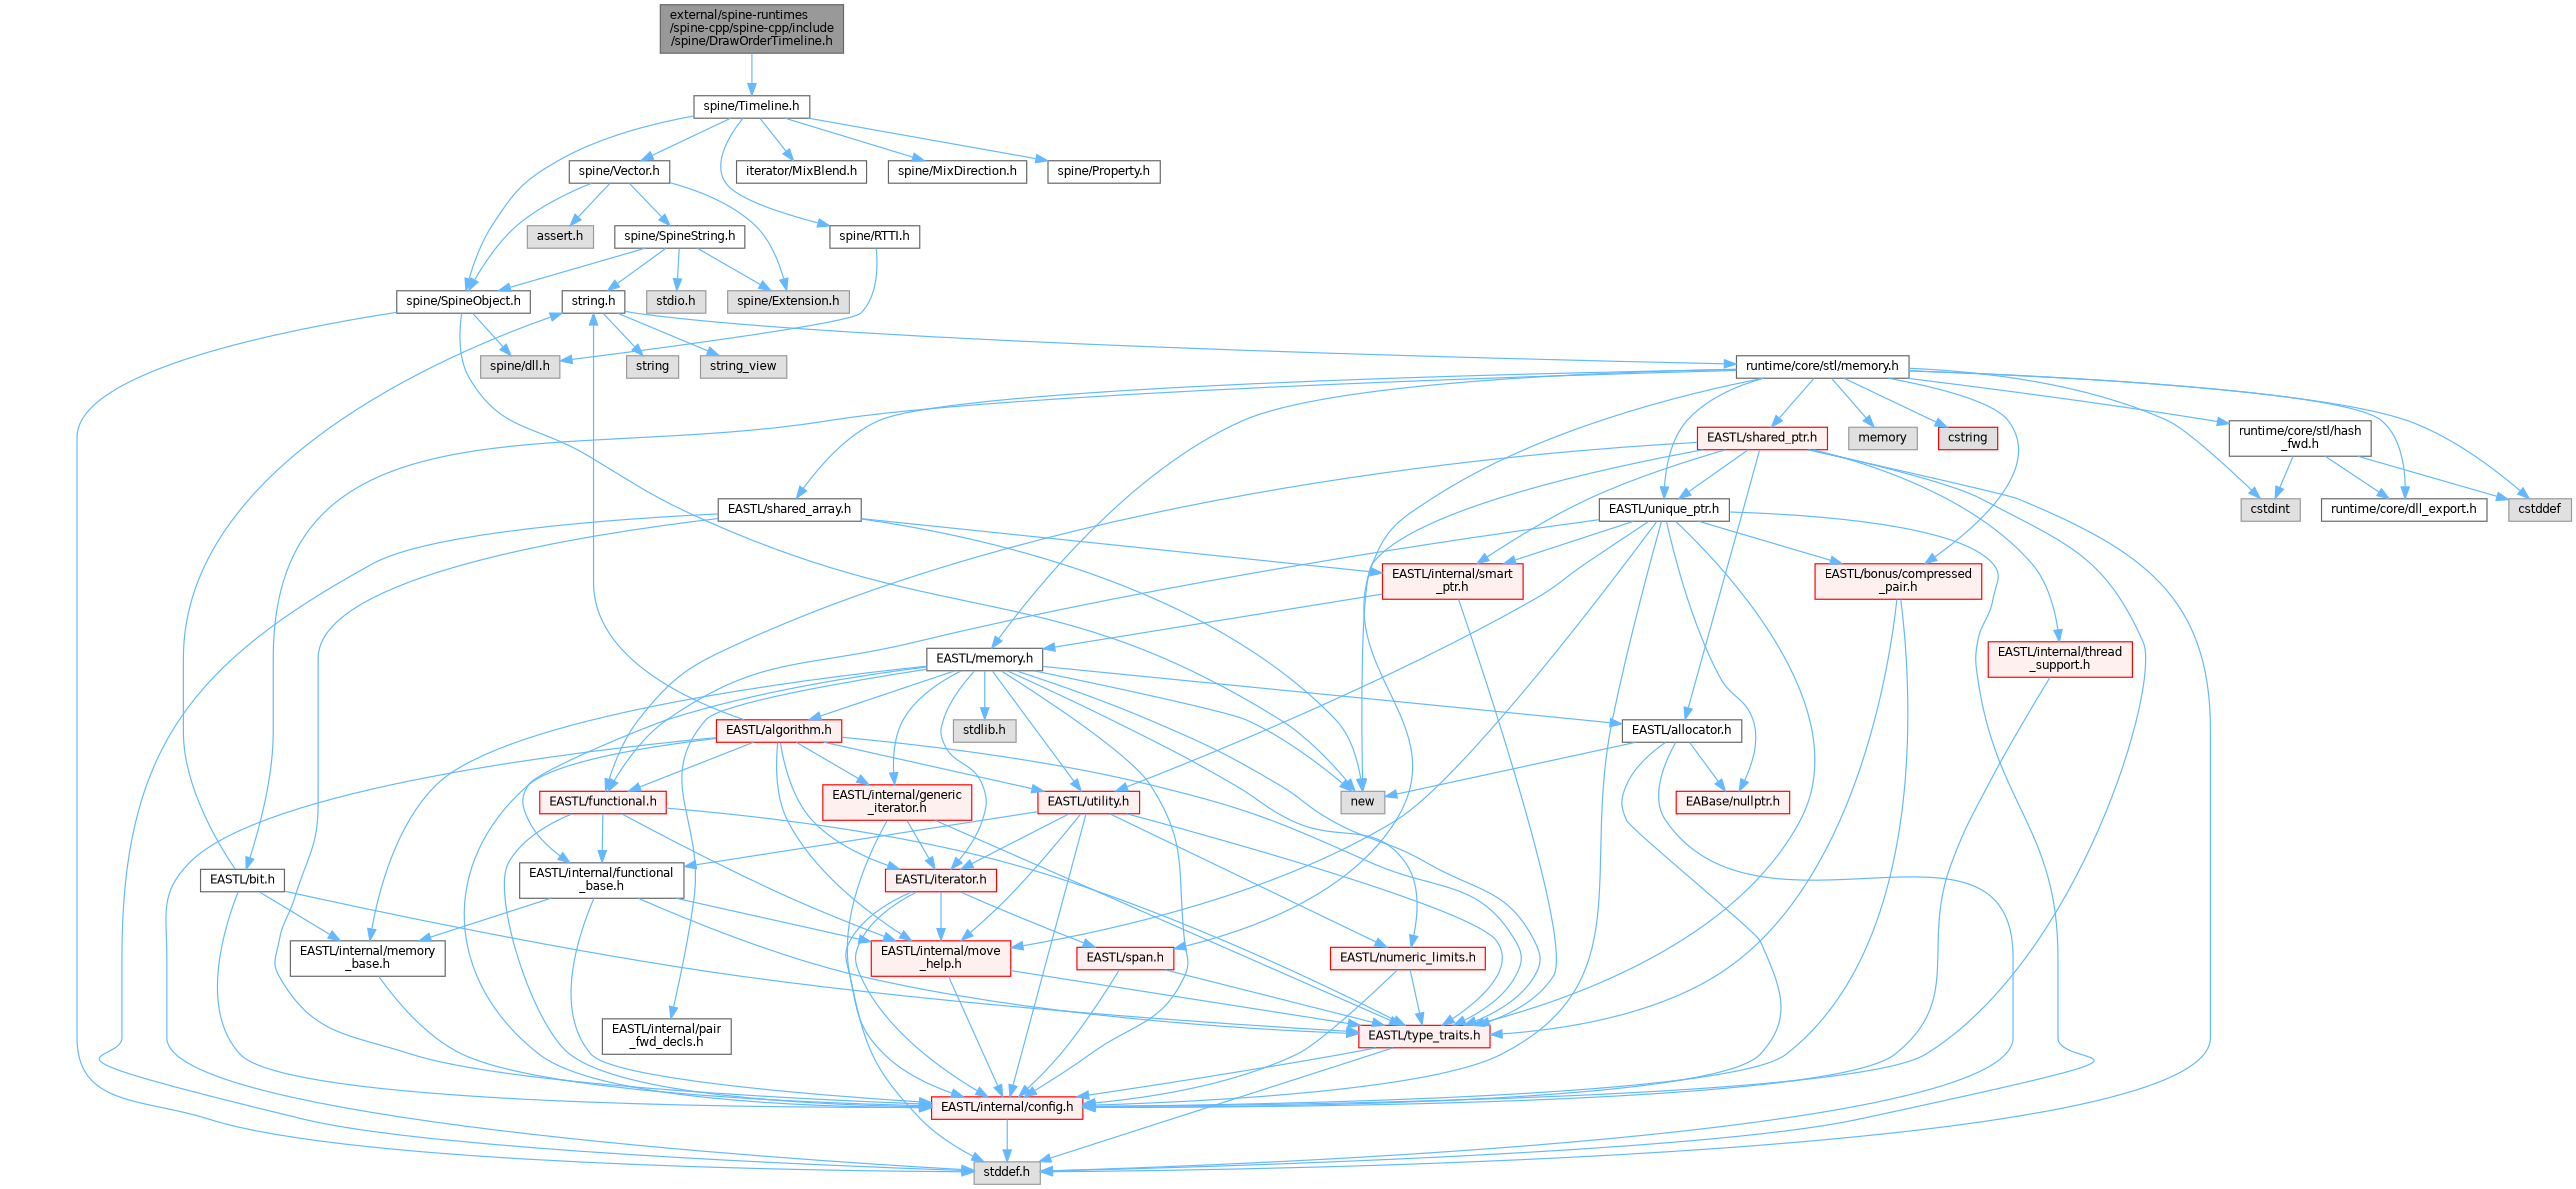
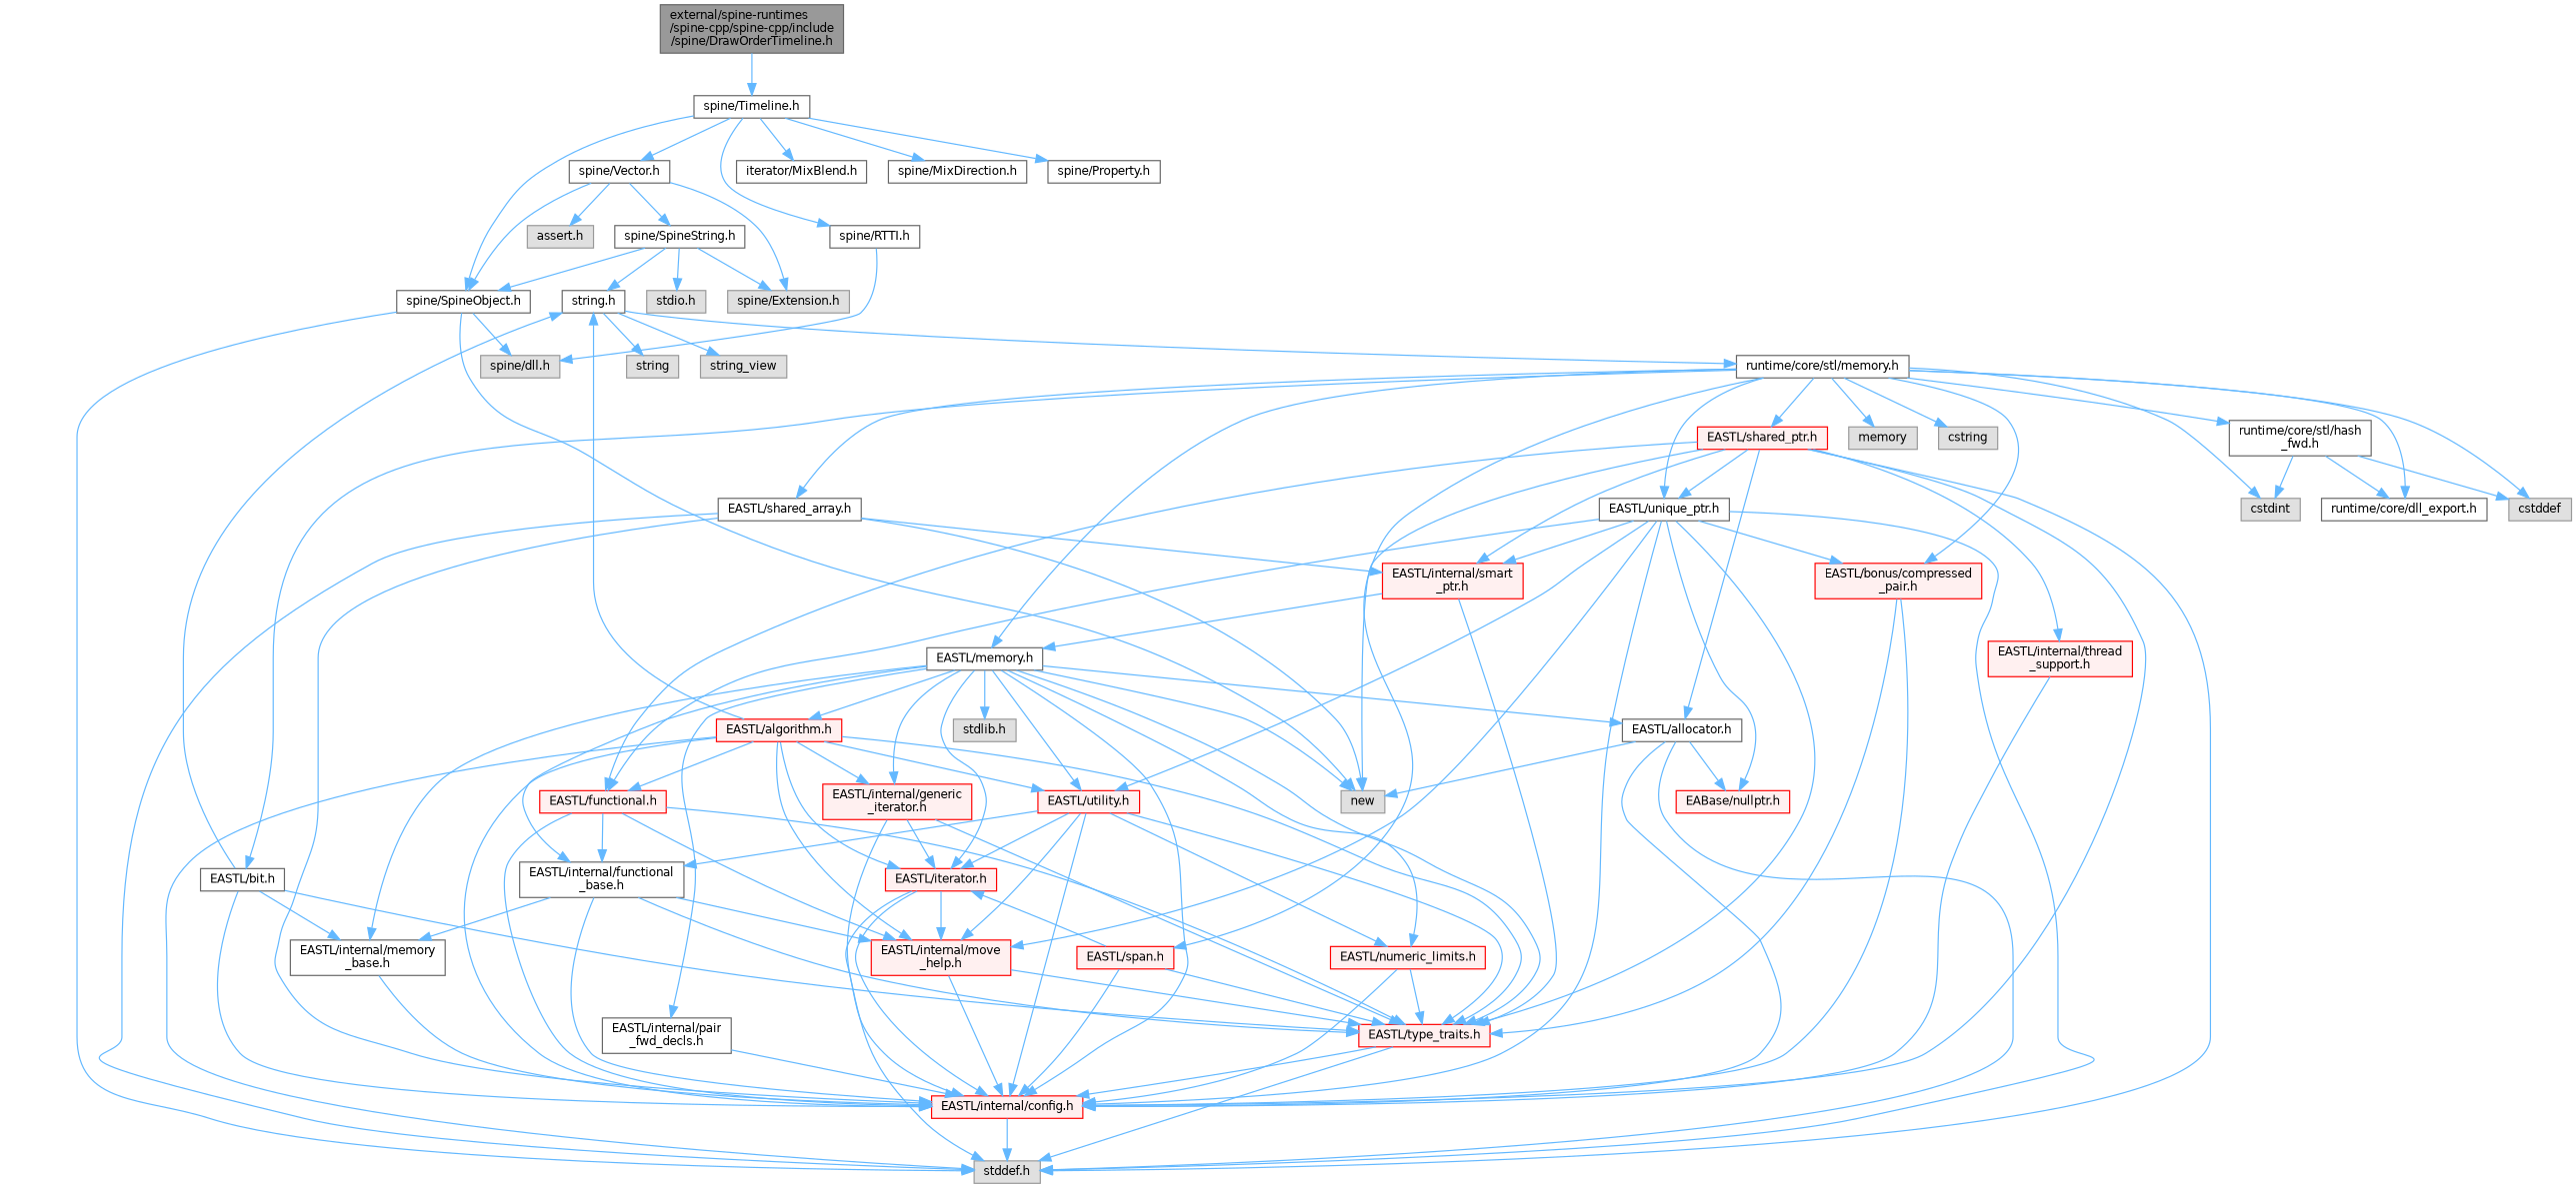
  digraph {
    node [color=grey40 fillcolor=white fontname=Helvetica fontsize=10 shape=box style=filled]
    edge [color=steelblue1 fontname=Helvetica fontsize=10 labelfontname=Helvetica labelfontsize=10 style=solid]
    n1 [color=gray40 fillcolor=grey60 fontcolor=black height=0.2 label="external/spine-runtimes\l/spine-cpp/spine-cpp/include\l/spine/DrawOrderTimeline.h" width=0.4]
    n2 [height=0.2 label="spine/Timeline.h" width=0.4]
    n3 [height=0.2 label="spine/RTTI.h" width=0.4]
    n4 [height=0.2 label="spine/Vector.h" width=0.4]
    n5 [height=0.2 label="spine/SpineObject.h" width=0.4]
    n6 [height=0.2 label="iterator/MixBlend.h" width=0.4]
    n7 [height=0.2 label="spine/MixDirection.h" width=0.4]
    n8 [height=0.2 label="spine/Property.h" width=0.4]
    n9 [color=grey60 fillcolor="#E0E0E0" height=0.2 label="spine/dll.h" width=0.4]
    n10 [color=grey60 fillcolor="#E0E0E0" height=0.2 label="spine/Extension.h" width=0.4]
    n11 [height=0.2 label="spine/SpineString.h" width=0.4]
    n12 [color=grey60 fillcolor="#E0E0E0" height=0.2 label="assert.h" width=0.4]
    n13 [color=grey60 fillcolor="#E0E0E0" height=0.2 label=new width=0.4]
    n14 [color=grey60 fillcolor="#E0E0E0" height=0.2 label="stddef.h" width=0.4]
    n15 [height=0.2 label="string.h" width=0.4]
    n16 [color=grey60 fillcolor="#E0E0E0" height=0.2 label="stdio.h" width=0.4]
    n17 [color=grey60 fillcolor="#E0E0E0" height=0.2 label=string width=0.4]
    n18 [color=grey60 fillcolor="#E0E0E0" height=0.2 label=string_view width=0.4]
    n19 [height=0.2 label="runtime/core/stl/memory.h" width=0.4]
    n20 [color=grey60 fillcolor="#E0E0E0" height=0.2 label=cstddef width=0.4]
    n21 [color=grey60 fillcolor="#E0E0E0" height=0.2 label=cstdint width=0.4]
    n22 [color=grey60 fillcolor="#E0E0E0" height=0.2 label=memory width=0.4]
-   n23 [color=red fillcolor="#E0E0E0" height=0.2 label=cstring width=0.4]
+   n23 [color=grey60 fillcolor="#E0E0E0" height=0.2 label=cstring width=0.4]
    n24 [height=0.2 label="EASTL/bit.h" width=0.4]
    n25 [height=0.2 label="EASTL/memory.h" width=0.4]
    n26 [height=0.2 label="EASTL/shared_array.h" width=0.4]
    n27 [height=0.2 label="EASTL/unique_ptr.h" width=0.4]
    n28 [color=red fillcolor="#FFF0F0" height=0.2 label="EASTL/bonus/compressed\l_pair.h" width=0.4]
    n29 [color=red fillcolor="#FFF0F0" height=0.2 label="EASTL/shared_ptr.h" width=0.4]
    n30 [color=red fillcolor="#FFF0F0" height=0.2 label="EASTL/span.h" width=0.4]
    n31 [height=0.2 label="runtime/core/dll_export.h" width=0.4]
    n32 [height=0.2 label="runtime/core/stl/hash\l_fwd.h" width=0.4]
    n33 [color=red fillcolor="#FFF0F0" height=0.2 label="EASTL/internal/config.h" width=0.4]
    n34 [height=0.2 label="EASTL/internal/memory\l_base.h" width=0.4]
    n35 [color=red fillcolor="#FFF0F0" height=0.2 label="EASTL/type_traits.h" width=0.4]
    n36 [color=red fillcolor="#FFF0F0" height=0.2 label="EASTL/internal/generic\l_iterator.h" width=0.4]
    n37 [color=red fillcolor="#FFF0F0" height=0.2 label="EASTL/iterator.h" width=0.4]
    n38 [height=0.2 label="EASTL/internal/pair\l_fwd_decls.h" width=0.4]
    n39 [height=0.2 label="EASTL/internal/functional\l_base.h" width=0.4]
    n40 [color=red fillcolor="#FFF0F0" height=0.2 label="EASTL/algorithm.h" width=0.4]
    n41 [color=red fillcolor="#FFF0F0" height=0.2 label="EASTL/utility.h" width=0.4]
    n42 [color=red fillcolor="#FFF0F0" height=0.2 label="EASTL/numeric_limits.h" width=0.4]
    n43 [height=0.2 label="EASTL/allocator.h" width=0.4]
    n44 [color=grey60 fillcolor="#E0E0E0" height=0.2 label="stdlib.h" width=0.4]
    n45 [color=red fillcolor="#FFF0F0" height=0.2 label="EASTL/internal/smart\l_ptr.h" width=0.4]
    n46 [color=red fillcolor="#FFF0F0" height=0.2 label="EASTL/internal/move\l_help.h" width=0.4]
    n47 [color=red fillcolor="#FFF0F0" height=0.2 label="EASTL/functional.h" width=0.4]
    n48 [color=red fillcolor="#FFF0F0" height=0.2 label="EABase/nullptr.h" width=0.4]
    n49 [color=red fillcolor="#FFF0F0" height=0.2 label="EASTL/internal/thread\l_support.h" width=0.4]
    n1 -> n2
    n2 -> n3
    n2 -> n4
    n2 -> n5
    n2 -> n6
    n2 -> n7
    n2 -> n8
    n3 -> n9
    n4 -> n5
    n4 -> n10
    n4 -> n11
    n4 -> n12
    n5 -> n9
    n5 -> n13
    n5 -> n14
    n11 -> n5
    n11 -> n10
    n11 -> n15
    n11 -> n16
    n15 -> n17
    n15 -> n18
    n15 -> n19
    n19 -> n20
    n19 -> n21
    n19 -> n22
    n19 -> n23
    n19 -> n24
    n19 -> n25
    n19 -> n26
    n19 -> n27
    n19 -> n28
    n19 -> n29
    n19 -> n30
    n19 -> n31
    n19 -> n32
    n24 -> n15
    n24 -> n33
    n24 -> n34
    n24 -> n35
    n25 -> n13
    n25 -> n33
    n25 -> n34
    n25 -> n35
    n25 -> n36
    n25 -> n37
    n25 -> n38
    n25 -> n39
    n25 -> n40
    n25 -> n41
    n25 -> n42
    n25 -> n43
    n25 -> n44
    n26 -> n13
    n26 -> n14
    n26 -> n33
    n26 -> n45
    n27 -> n14
    n27 -> n28
    n27 -> n33
    n27 -> n35
    n27 -> n41
    n27 -> n45
    n27 -> n46
    n27 -> n47
    n27 -> n48
    n28 -> n33
    n28 -> n35
    n29 -> n13
    n29 -> n14
    n29 -> n27
    n29 -> n33
    n29 -> n43
    n29 -> n45
    n29 -> n47
    n29 -> n49
    n30 -> n33
    n30 -> n35
-   n37 -> n30
+   n30 -> n37
    n32 -> n20
    n32 -> n21
    n32 -> n31
    n33 -> n14
    n34 -> n33
    n35 -> n14
    n35 -> n33
    n36 -> n33
    n36 -> n35
    n36 -> n37
    n37 -> n14
    n37 -> n33
    n37 -> n46
+   n38 -> n33
    n39 -> n33
    n39 -> n34
    n39 -> n35
    n39 -> n46
    n40 -> n14
    n40 -> n15
    n40 -> n33
    n40 -> n35
    n40 -> n36
    n40 -> n37
    n40 -> n41
    n40 -> n46
    n40 -> n47
    n41 -> n33
    n41 -> n35
    n41 -> n37
    n41 -> n39
    n41 -> n42
    n41 -> n46
    n42 -> n33
    n42 -> n35
    n43 -> n13
    n43 -> n14
    n43 -> n33
    n43 -> n48
    n45 -> n25
    n45 -> n35
    n46 -> n33
    n46 -> n35
    n47 -> n33
    n47 -> n35
    n47 -> n39
    n47 -> n46
    n49 -> n33
  }
